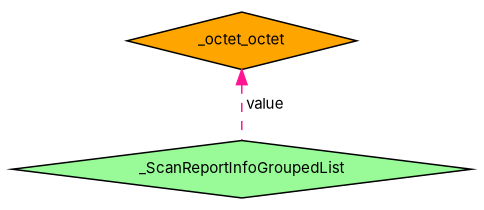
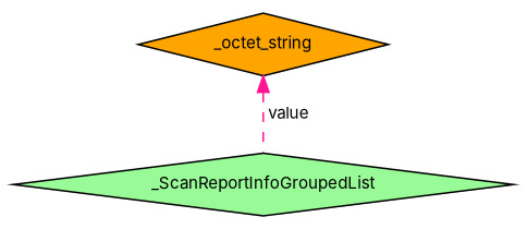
  digraph {
    fontname=Inter
    node [color=black fontname=Inter fontsize=10 shape=diamond style=filled]
    n1 [fillcolor=palegreen fontcolor=black height=0.2 label=_ScanReportInfoGroupedList width=0.4]
-   n2 [fillcolor=orange height=0.2 label=_octet_octet width=0.4]
+   n2 [fillcolor=orange height=0.2 label=_octet_string width=0.4]
    n2 -> n1 [color=deeppink dir=back fontname=Inter fontsize=10 label=" value" labelfontname=Helvetica labelfontsize=10 style=dashed]
  }
